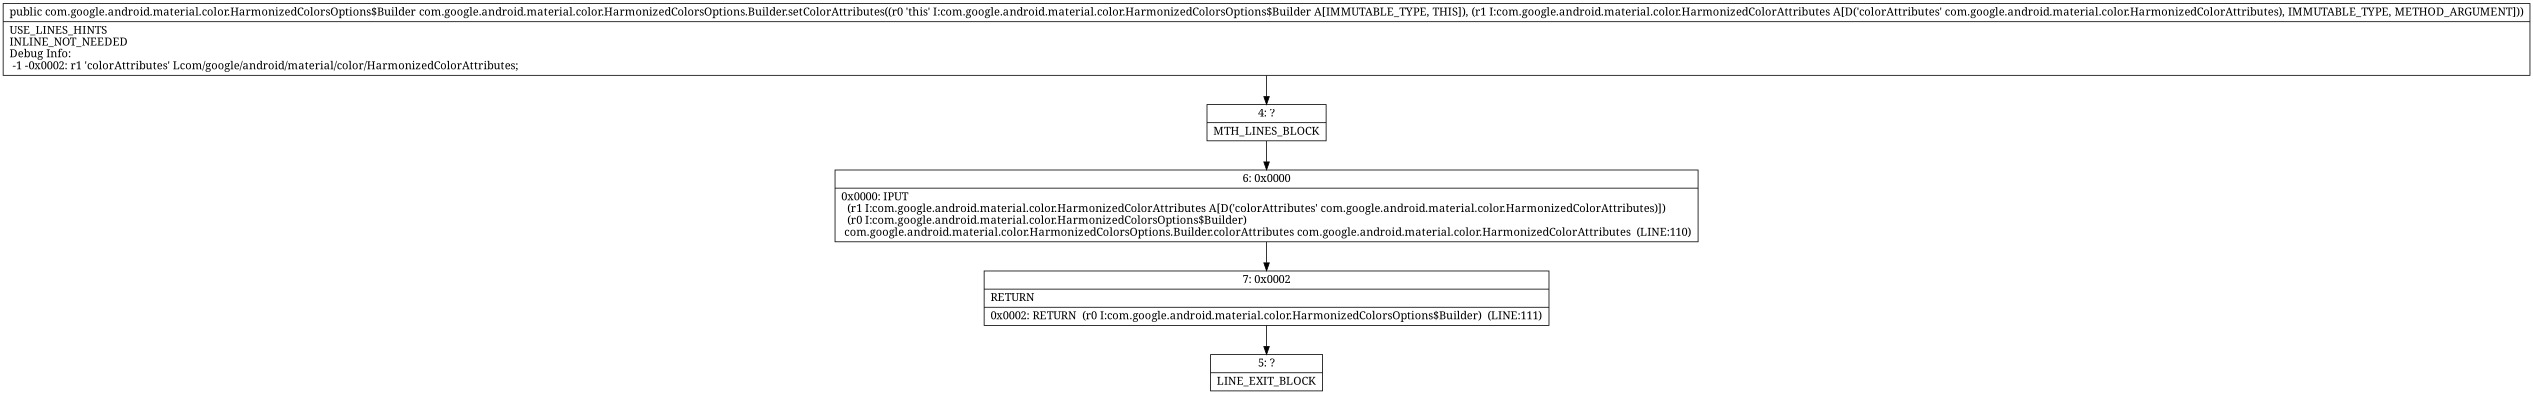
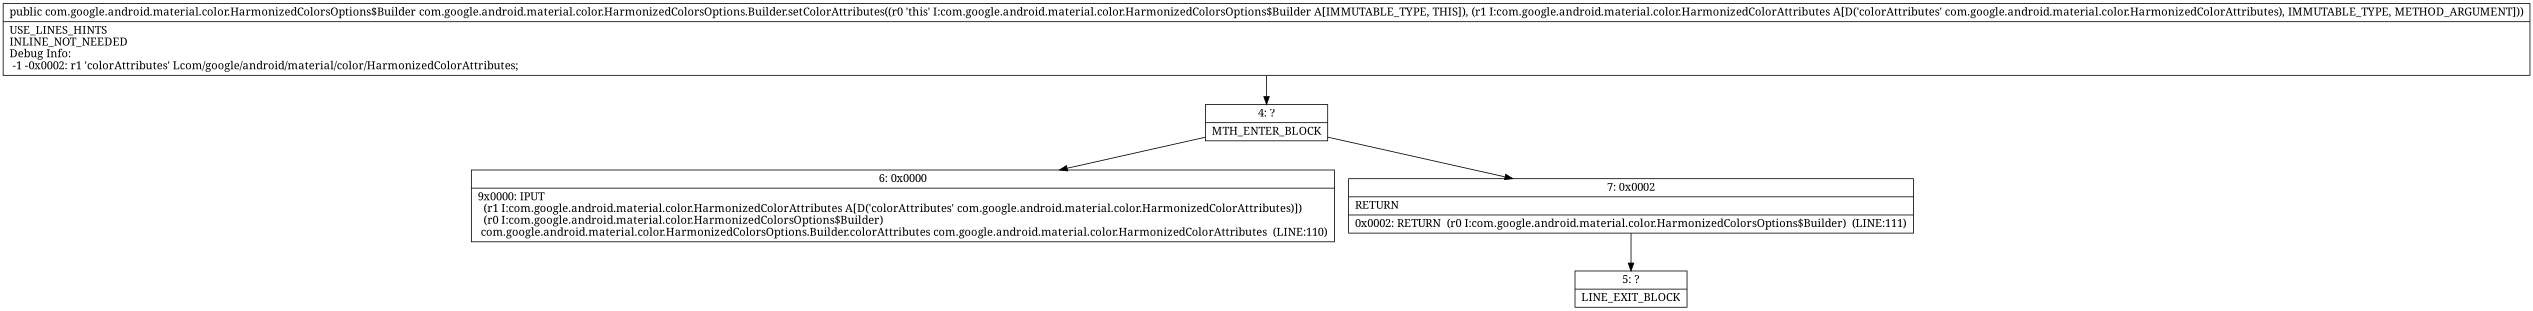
  digraph {
    fontname="Noto Serif"
    node [fontname="Noto Serif" shape=record]
    edge [fontname="Noto Serif"]
-   n1 [label="{4\:\ ?|MTH_LINES_BLOCK\l}"]
-   n2 [label="{6\:\ 0x0000|0x0000: IPUT  \l  (r1 I:com.google.android.material.color.HarmonizedColorAttributes A[D('colorAttributes' com.google.android.material.color.HarmonizedColorAttributes)])\l  (r0 I:com.google.android.material.color.HarmonizedColorsOptions$Builder)\l com.google.android.material.color.HarmonizedColorsOptions.Builder.colorAttributes com.google.android.material.color.HarmonizedColorAttributes  (LINE:110)\l}"]
+   n1 [label="{4\:\ ?|MTH_ENTER_BLOCK\l}"]
+   n2 [label="{6\:\ 0x0000|9x0000: IPUT  \l  (r1 I:com.google.android.material.color.HarmonizedColorAttributes A[D('colorAttributes' com.google.android.material.color.HarmonizedColorAttributes)])\l  (r0 I:com.google.android.material.color.HarmonizedColorsOptions$Builder)\l com.google.android.material.color.HarmonizedColorsOptions.Builder.colorAttributes com.google.android.material.color.HarmonizedColorAttributes  (LINE:110)\l}"]
    n3 [label="{7\:\ 0x0002|RETURN\l|0x0002: RETURN  (r0 I:com.google.android.material.color.HarmonizedColorsOptions$Builder)  (LINE:111)\l}"]
    n4 [label="{5\:\ ?|LINE_EXIT_BLOCK\l}"]
    n5 [label="{public com.google.android.material.color.HarmonizedColorsOptions$Builder com.google.android.material.color.HarmonizedColorsOptions.Builder.setColorAttributes((r0 'this' I:com.google.android.material.color.HarmonizedColorsOptions$Builder A[IMMUTABLE_TYPE, THIS]), (r1 I:com.google.android.material.color.HarmonizedColorAttributes A[D('colorAttributes' com.google.android.material.color.HarmonizedColorAttributes), IMMUTABLE_TYPE, METHOD_ARGUMENT]))  | USE_LINES_HINTS\lINLINE_NOT_NEEDED\lDebug Info:\l  \-1 \-0x0002: r1 'colorAttributes' Lcom\/google\/android\/material\/color\/HarmonizedColorAttributes;\l}"]
    n1 -> n2
-   n2 -> n3
+   n1 -> n3
    n3 -> n4
    n5 -> n1
  }
